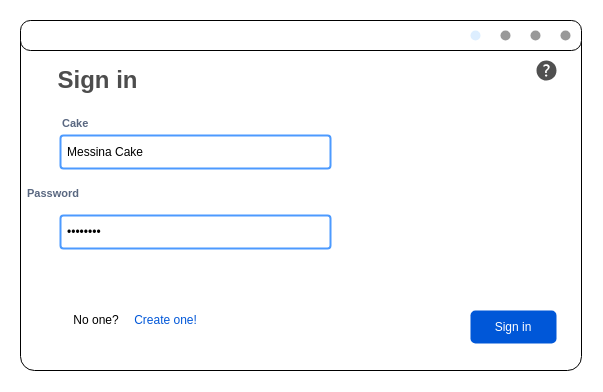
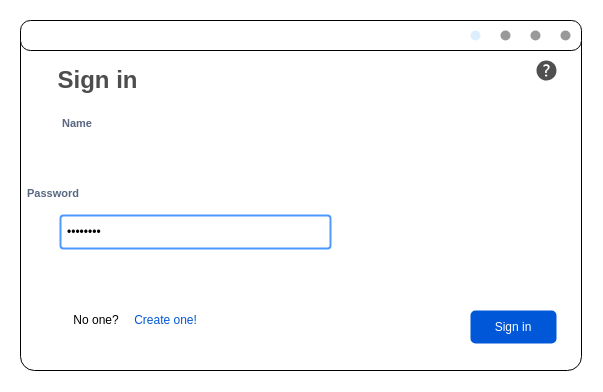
  <mxCell id="0" />
  <mxCell id="1" parent="0" />
  <mxCell id="2" value="" style="rounded=1;whiteSpace=wrap;html=1;arcSize=4;movable=0;resizable=0;rotatable=0;deletable=0;editable=0;locked=1;connectable=0;" parent="1" vertex="1"><mxGeometry x="20" y="20" width="561" height="350" as="geometry" /></mxCell>
  <mxCell id="3" value="" style="rounded=1;whiteSpace=wrap;html=1;arcSize=33;movable=0;resizable=0;rotatable=0;deletable=0;editable=0;locked=1;connectable=0;" parent="1" vertex="1"><mxGeometry x="20" y="20" width="561" height="30" as="geometry" /></mxCell>
  <mxCell id="4" value="" style="verticalLabelPosition=bottom;shadow=0;dashed=0;align=center;html=1;verticalAlign=top;strokeWidth=1;shape=mxgraph.mockup.navigation.pageControl;fillColor=#999999;strokeColor=#ddeeff;movable=0;resizable=0;rotatable=0;deletable=0;editable=0;locked=1;connectable=0;" parent="1" vertex="1"><mxGeometry x="470" y="20" width="100" height="30" as="geometry" /></mxCell>
  <mxCell id="5" value="Password" style="fillColor=none;strokeColor=none;html=1;fontSize=11;fontStyle=0;align=left;fontColor=#596780;fontStyle=1;fontSize=11;movable=0;resizable=0;rotatable=0;deletable=0;editable=0;locked=1;connectable=0;" parent="1" vertex="1"><mxGeometry x="25" y="183" width="240" height="20" as="geometry" /></mxCell>
  <mxCell id="6" value="&amp;#8226;&amp;#8226;&amp;#8226;&amp;#8226;&amp;#8226;&amp;#8226;&amp;#8226;&amp;#8226;" style="rounded=1;arcSize=9;align=left;spacingLeft=5;strokeColor=#4C9AFF;html=1;strokeWidth=2;fontSize=12;movable=0;resizable=0;rotatable=0;deletable=0;editable=0;locked=1;connectable=0;" parent="1" vertex="1"><mxGeometry x="60" y="215" width="270" height="33" as="geometry" /></mxCell>
- <mxCell id="7" value="Cake" style="fillColor=none;strokeColor=none;html=1;fontSize=11;fontStyle=0;align=left;fontColor=#596780;fontStyle=1;fontSize=11;movable=0;resizable=0;rotatable=0;deletable=0;editable=0;locked=1;connectable=0;" parent="1" vertex="1"><mxGeometry x="60" y="113" width="240" height="20" as="geometry" /></mxCell>
- <mxCell id="8" value="Messina Cake" style="rounded=1;arcSize=9;align=left;spacingLeft=5;strokeColor=#4C9AFF;html=1;strokeWidth=2;fontSize=12;movable=0;resizable=0;rotatable=0;deletable=0;editable=0;locked=1;connectable=0;" parent="1" vertex="1"><mxGeometry x="60" y="135" width="270" height="33" as="geometry" /></mxCell>
+ <mxCell id="7" value="Name" style="fillColor=none;strokeColor=none;html=1;fontSize=11;fontStyle=0;align=left;fontColor=#596780;fontStyle=1;fontSize=11;movable=0;resizable=0;rotatable=0;deletable=0;editable=0;locked=1;connectable=0;" parent="1" vertex="1"><mxGeometry x="60" y="113" width="240" height="20" as="geometry" /></mxCell>
  <mxCell id="9" value="&lt;font color=&quot;#4d4d4d&quot;&gt;Sign in&lt;/font&gt;" style="text;strokeColor=none;fillColor=none;html=1;fontSize=24;fontStyle=1;verticalAlign=middle;align=center;perimeterSpacing=0;shadow=0;movable=0;resizable=0;rotatable=0;deletable=0;editable=0;locked=1;connectable=0;" parent="1" vertex="1"><mxGeometry x="60" y="60" width="73" height="40" as="geometry" /></mxCell>
  <mxCell id="10" value="&lt;div&gt;Sign in&lt;/div&gt;" style="rounded=1;fillColor=#0057D8;strokeColor=none;html=1;whiteSpace=wrap;fontColor=#ffffff;align=center;verticalAlign=middle;fontStyle=0;fontSize=12;sketch=0;movable=0;resizable=0;rotatable=0;deletable=0;editable=0;locked=1;connectable=0;" parent="1" vertex="1"><mxGeometry x="470" y="310" width="86" height="33" as="geometry" /></mxCell>
  <mxCell id="11" value="No one?" style="text;html=1;strokeColor=none;fillColor=none;align=center;verticalAlign=middle;whiteSpace=wrap;rounded=0;movable=0;resizable=0;rotatable=0;deletable=0;editable=0;locked=1;connectable=0;" parent="1" vertex="1"><mxGeometry x="56" y="305" width="80" height="30" as="geometry" /></mxCell>
  <mxCell id="12" value="Create one!" style="fillColor=none;strokeColor=none;html=1;fontColor=#0057D8;align=center;verticalAlign=middle;fontStyle=0;fontSize=12;movable=0;resizable=0;rotatable=0;deletable=0;editable=0;locked=1;connectable=0;" parent="1" vertex="1"><mxGeometry x="122" y="303" width="86" height="33" as="geometry" /></mxCell>
  <mxCell id="13" value="" style="sketch=0;pointerEvents=1;shadow=0;dashed=0;html=1;strokeColor=none;fillColor=#505050;labelPosition=center;verticalLabelPosition=bottom;verticalAlign=top;outlineConnect=0;align=center;shape=mxgraph.office.concepts.help;movable=0;resizable=0;rotatable=0;deletable=0;editable=0;locked=1;connectable=0;" vertex="1" parent="1"><mxGeometry x="536" y="60" width="20" height="20" as="geometry" /></mxCell>
